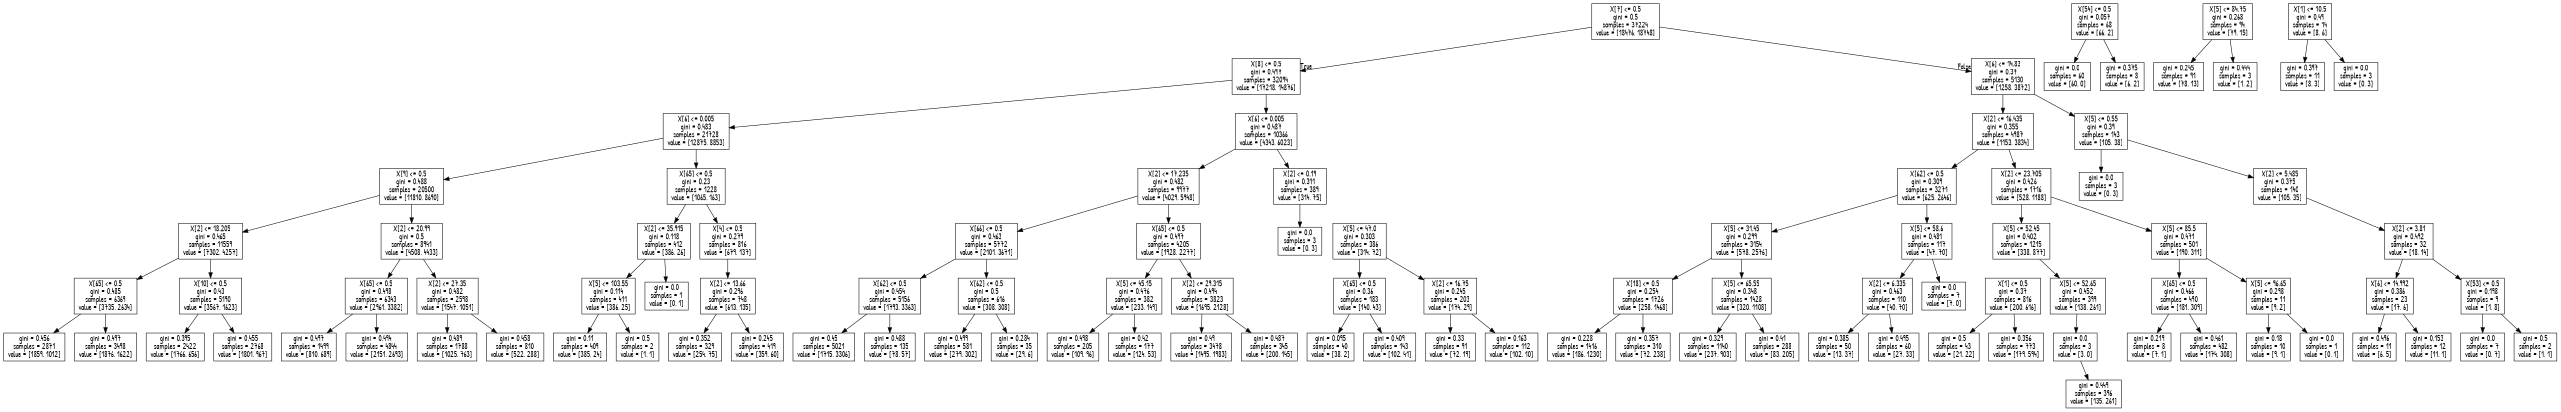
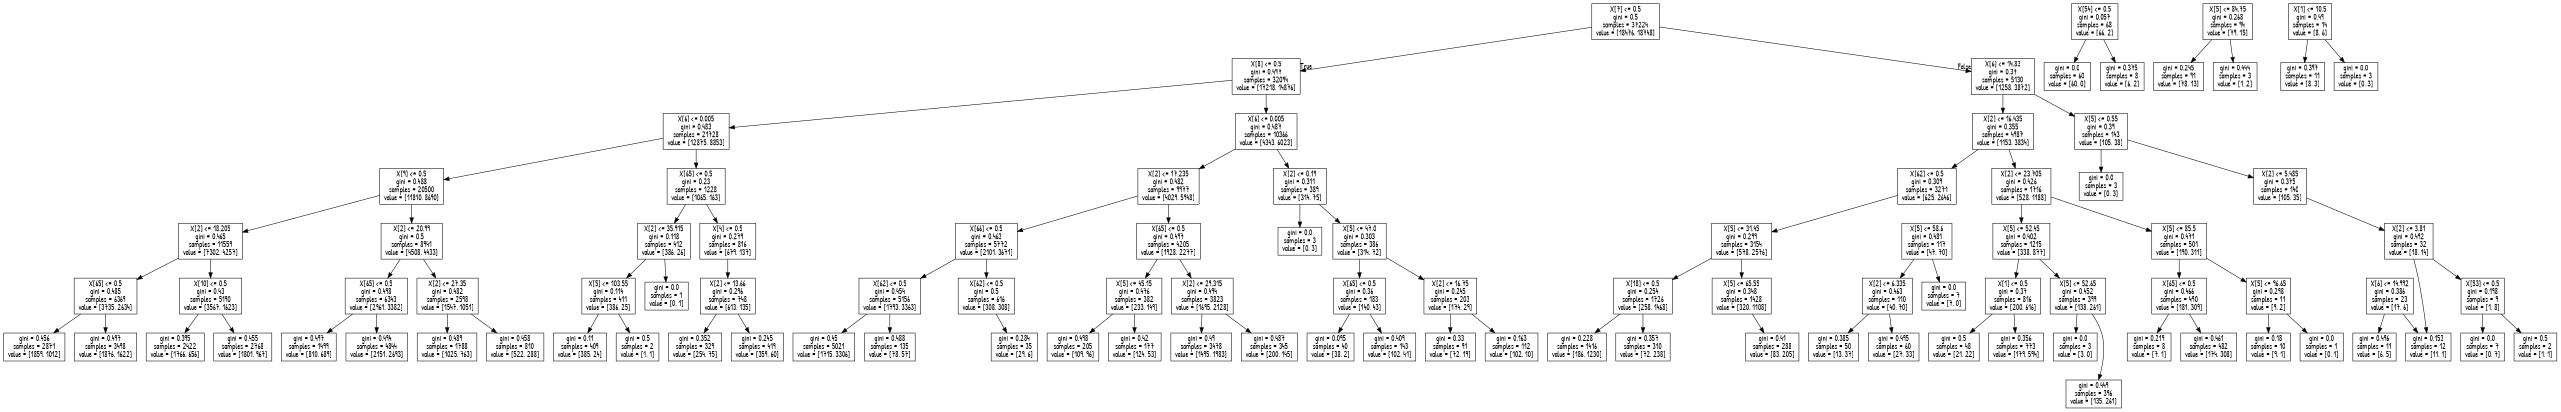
  digraph {
    fontname="Patrick Hand"
    node [fontname="Patrick Hand" shape=box]
    edge [fontname="Patrick Hand"]
    n1 [label="X[7] <= 0.5\ngini = 0.5\nsamples = 37224\nvalue = [18476, 18748]"]
    n2 [label="X[8] <= 0.5\ngini = 0.497\nsamples = 32094\nvalue = [17218, 14876]"]
    n3 [label="X[6] <= 14.83\ngini = 0.37\nsamples = 5130\nvalue = [1258, 3872]"]
    n4 [label="X[6] <= 0.005\ngini = 0.483\nsamples = 21728\nvalue = [12875, 8853]"]
    n5 [label="X[6] <= 0.005\ngini = 0.487\nsamples = 10366\nvalue = [4343, 6023]"]
    n6 [label="X[2] <= 16.435\ngini = 0.355\nsamples = 4987\nvalue = [1153, 3834]"]
    n7 [label="X[5] <= 0.55\ngini = 0.39\nsamples = 143\nvalue = [105, 38]"]
    n8 [label="X[9] <= 0.5\ngini = 0.488\nsamples = 20500\nvalue = [11810, 8690]"]
    n9 [label="X[65] <= 0.5\ngini = 0.23\nsamples = 1228\nvalue = [1065, 163]"]
    n10 [label="X[2] <= 17.235\ngini = 0.482\nsamples = 9977\nvalue = [4029, 5948]"]
    n11 [label="X[2] <= 0.19\ngini = 0.311\nsamples = 389\nvalue = [314, 75]"]
    n12 [label="X[2] <= 18.205\ngini = 0.465\nsamples = 11559\nvalue = [7302, 4257]"]
    n13 [label="X[2] <= 20.99\ngini = 0.5\nsamples = 8941\nvalue = [4508, 4433]"]
    n14 [label="X[2] <= 35.915\ngini = 0.118\nsamples = 412\nvalue = [386, 26]"]
    n15 [label="X[4] <= 0.5\ngini = 0.279\nsamples = 816\nvalue = [679, 137]"]
    n16 [label="X[65] <= 0.5\ngini = 0.485\nsamples = 6369\nvalue = [3735, 2634]"]
    n17 [label="X[10] <= 0.5\ngini = 0.43\nsamples = 5190\nvalue = [3567, 1623]"]
    n18 [label="X[65] <= 0.5\ngini = 0.498\nsamples = 6343\nvalue = [2961, 3382]"]
    n19 [label="X[2] <= 27.35\ngini = 0.482\nsamples = 2598\nvalue = [1547, 1051]"]
    n20 [label="gini = 0.456\nsamples = 2871\nvalue = [1859, 1012]"]
    n21 [label="gini = 0.497\nsamples = 3498\nvalue = [1876, 1622]"]
    n22 [label="gini = 0.395\nsamples = 2422\nvalue = [1766, 656]"]
    n23 [label="gini = 0.455\nsamples = 2768\nvalue = [1801, 967]"]
    n24 [label="gini = 0.497\nsamples = 1499\nvalue = [810, 689]"]
    n25 [label="gini = 0.494\nsamples = 4844\nvalue = [2151, 2693]"]
    n26 [label="gini = 0.489\nsamples = 1788\nvalue = [1025, 763]"]
    n27 [label="gini = 0.458\nsamples = 810\nvalue = [522, 288]"]
    n28 [label="X[5] <= 103.55\ngini = 0.114\nsamples = 411\nvalue = [386, 25]"]
    n29 [label="gini = 0.0\nsamples = 1\nvalue = [0, 1]"]
    n30 [label="X[2] <= 13.66\ngini = 0.296\nsamples = 748\nvalue = [613, 135]"]
    n31 [label="gini = 0.11\nsamples = 409\nvalue = [385, 24]"]
    n32 [label="gini = 0.5\nsamples = 2\nvalue = [1, 1]"]
    n33 [label="X[54] <= 0.5\ngini = 0.057\nsamples = 68\nvalue = [66, 2]"]
    n34 [label="gini = 0.0\nsamples = 60\nvalue = [60, 0]"]
    n35 [label="gini = 0.375\nsamples = 8\nvalue = [6, 2]"]
    n36 [label="gini = 0.352\nsamples = 329\nvalue = [254, 75]"]
    n37 [label="gini = 0.245\nsamples = 419\nvalue = [359, 60]"]
    n38 [label="X[66] <= 0.5\ngini = 0.463\nsamples = 5772\nvalue = [2101, 3671]"]
    n39 [label="X[65] <= 0.5\ngini = 0.497\nsamples = 4205\nvalue = [1928, 2277]"]
    n40 [label="gini = 0.0\nsamples = 3\nvalue = [0, 3]"]
    n41 [label="X[5] <= 47.0\ngini = 0.303\nsamples = 386\nvalue = [314, 72]"]
    n42 [label="X[62] <= 0.5\ngini = 0.454\nsamples = 5156\nvalue = [1793, 3363]"]
    n43 [label="X[62] <= 0.5\ngini = 0.5\nsamples = 616\nvalue = [308, 308]"]
    n44 [label="X[5] <= 45.15\ngini = 0.476\nsamples = 382\nvalue = [233, 149]"]
    n45 [label="X[2] <= 29.315\ngini = 0.494\nsamples = 3823\nvalue = [1695, 2128]"]
    n46 [label="gini = 0.45\nsamples = 5021\nvalue = [1715, 3306]"]
    n47 [label="gini = 0.488\nsamples = 135\nvalue = [78, 57]"]
-   n48 [label="gini = 0.499\nsamples = 581\nvalue = [279, 302]"]
    n49 [label="gini = 0.284\nsamples = 35\nvalue = [29, 6]"]
    n50 [label="gini = 0.498\nsamples = 205\nvalue = [109, 96]"]
    n51 [label="gini = 0.42\nsamples = 177\nvalue = [124, 53]"]
    n52 [label="gini = 0.49\nsamples = 3478\nvalue = [1495, 1983]"]
    n53 [label="gini = 0.487\nsamples = 345\nvalue = [200, 145]"]
    n54 [label="X[65] <= 0.5\ngini = 0.36\nsamples = 183\nvalue = [140, 43]"]
    n55 [label="X[2] <= 16.75\ngini = 0.245\nsamples = 203\nvalue = [174, 29]"]
    n56 [label="gini = 0.095\nsamples = 40\nvalue = [38, 2]"]
    n57 [label="gini = 0.409\nsamples = 143\nvalue = [102, 41]"]
    n58 [label="gini = 0.33\nsamples = 91\nvalue = [72, 19]"]
    n59 [label="gini = 0.163\nsamples = 112\nvalue = [102, 10]"]
    n60 [label="X[62] <= 0.5\ngini = 0.309\nsamples = 3271\nvalue = [625, 2646]"]
    n61 [label="X[2] <= 23.705\ngini = 0.426\nsamples = 1716\nvalue = [528, 1188]"]
    n62 [label="gini = 0.0\nsamples = 3\nvalue = [0, 3]"]
    n63 [label="X[2] <= 5.485\ngini = 0.375\nsamples = 140\nvalue = [105, 35]"]
    n64 [label="X[5] <= 31.45\ngini = 0.299\nsamples = 3154\nvalue = [578, 2576]"]
    n65 [label="X[5] <= 58.6\ngini = 0.481\nsamples = 117\nvalue = [47, 70]"]
    n66 [label="X[5] <= 52.45\ngini = 0.402\nsamples = 1215\nvalue = [338, 877]"]
    n67 [label="X[5] <= 85.5\ngini = 0.471\nsamples = 501\nvalue = [190, 311]"]
    n68 [label="X[18] <= 0.5\ngini = 0.254\nsamples = 1726\nvalue = [258, 1468]"]
    n69 [label="X[5] <= 65.55\ngini = 0.348\nsamples = 1428\nvalue = [320, 1108]"]
    n70 [label="X[2] <= 6.335\ngini = 0.463\nsamples = 110\nvalue = [40, 70]"]
    n71 [label="gini = 0.0\nsamples = 7\nvalue = [7, 0]"]
    n72 [label="gini = 0.228\nsamples = 1416\nvalue = [186, 1230]"]
    n73 [label="gini = 0.357\nsamples = 310\nvalue = [72, 238]"]
-   n74 [label="gini = 0.329\nsamples = 1140\nvalue = [237, 903]"]
    n75 [label="gini = 0.41\nsamples = 288\nvalue = [83, 205]"]
    n76 [label="gini = 0.385\nsamples = 50\nvalue = [13, 37]"]
    n77 [label="gini = 0.495\nsamples = 60\nvalue = [27, 33]"]
    n78 [label="X[1] <= 0.5\ngini = 0.37\nsamples = 816\nvalue = [200, 616]"]
    n79 [label="X[5] <= 52.65\ngini = 0.452\nsamples = 399\nvalue = [138, 261]"]
    n80 [label="X[65] <= 0.5\ngini = 0.466\nsamples = 490\nvalue = [181, 309]"]
    n81 [label="X[5] <= 96.65\ngini = 0.298\nsamples = 11\nvalue = [9, 2]"]
-   n82 [label="gini = 0.5\nsamples = 43\nvalue = [21, 22]"]
+   n82 [label="gini = 0.5\nsamples = 48\nvalue = [21, 22]"]
    n83 [label="gini = 0.356\nsamples = 773\nvalue = [179, 594]"]
    n84 [label="gini = 0.0\nsamples = 3\nvalue = [3, 0]"]
    n85 [label="gini = 0.449\nsamples = 396\nvalue = [135, 261]"]
    n86 [label="gini = 0.219\nsamples = 8\nvalue = [7, 1]"]
    n87 [label="gini = 0.461\nsamples = 482\nvalue = [174, 308]"]
    n88 [label="gini = 0.18\nsamples = 10\nvalue = [9, 1]"]
    n89 [label="gini = 0.0\nsamples = 1\nvalue = [0, 1]"]
    n90 [label="X[2] <= 3.81\ngini = 0.492\nsamples = 32\nvalue = [18, 14]"]
    n91 [label="X[6] <= 14.992\ngini = 0.386\nsamples = 23\nvalue = [17, 6]"]
    n92 [label="X[53] <= 0.5\ngini = 0.198\nsamples = 9\nvalue = [1, 8]"]
    n93 [label="gini = 0.153\nsamples = 12\nvalue = [11, 1]"]
    n94 [label="gini = 0.496\nsamples = 11\nvalue = [6, 5]"]
    n95 [label="gini = 0.0\nsamples = 7\nvalue = [0, 7]"]
    n96 [label="gini = 0.5\nsamples = 2\nvalue = [1, 1]"]
    n97 [label="X[5] <= 84.75\ngini = 0.268\nsamples = 94\nvalue = [79, 15]"]
    n98 [label="gini = 0.245\nsamples = 91\nvalue = [78, 13]"]
    n99 [label="gini = 0.444\nsamples = 3\nvalue = [1, 2]"]
    n100 [label="X[1] <= 10.5\ngini = 0.49\nsamples = 14\nvalue = [8, 6]"]
    n101 [label="gini = 0.397\nsamples = 11\nvalue = [8, 3]"]
    n102 [label="gini = 0.0\nsamples = 3\nvalue = [0, 3]"]
    n1 -> n2 [headlabel=True labelangle=45 labeldistance=2.5]
    n1 -> n3 [headlabel=False labelangle=-45 labeldistance=2.5]
    n2 -> n4
    n2 -> n5
    n3 -> n6
    n3 -> n7
    n4 -> n8
    n4 -> n9
    n5 -> n10
    n5 -> n11
    n6 -> n60
    n6 -> n61
    n7 -> n62
    n7 -> n63
    n8 -> n12
    n8 -> n13
    n9 -> n14
    n9 -> n15
    n10 -> n38
    n10 -> n39
    n11 -> n40
+   n11 -> n41
    n12 -> n16
    n12 -> n17
    n13 -> n18
    n13 -> n19
    n14 -> n28
    n14 -> n29
    n15 -> n30
    n16 -> n20
    n16 -> n21
    n17 -> n22
    n17 -> n23
    n18 -> n24
    n18 -> n25
    n19 -> n26
    n19 -> n27
    n28 -> n31
    n28 -> n32
    n30 -> n36
    n30 -> n37
    n33 -> n34
    n33 -> n35
    n38 -> n42
    n38 -> n43
    n39 -> n44
    n39 -> n45
    n41 -> n54
    n41 -> n55
    n42 -> n46
    n42 -> n47
-   n43 -> n48
    n43 -> n49
    n44 -> n50
    n44 -> n51
    n45 -> n52
    n45 -> n53
    n54 -> n56
    n54 -> n57
    n55 -> n58
    n55 -> n59
    n60 -> n64
-   n60 -> n65
    n61 -> n66
    n61 -> n67
    n63 -> n90
    n64 -> n68
    n64 -> n69
    n65 -> n70
    n65 -> n71
+   n66 -> n78
    n66 -> n79
    n67 -> n80
    n67 -> n81
    n68 -> n72
    n68 -> n73
-   n69 -> n74
    n69 -> n75
    n70 -> n76
    n70 -> n77
    n78 -> n82
    n78 -> n83
    n79 -> n84
-   n84 -> n85
+   n79 -> n85
    n80 -> n86
    n80 -> n87
    n81 -> n88
    n81 -> n89
-   n90 -> n91
+   n90 -> n93
    n90 -> n92
    n91 -> n93
    n91 -> n94
    n92 -> n95
    n92 -> n96
    n97 -> n98
    n97 -> n99
    n100 -> n101
    n100 -> n102
  }
